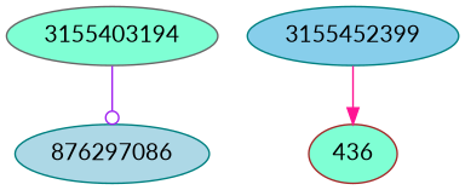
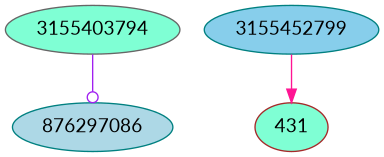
  strict digraph {
    fontname=Lato
    node [color=teal fillcolor=aquamarine fontname=Lato style=filled]
    edge [fontname=Lato]
-   3155403794 [color=gray40 label=3155403194]
+   3155403794 [color=gray40]
    876297086 [fillcolor=lightblue]
-   3155452799 [fillcolor=skyblue label=3155452399]
-   431 [color=brown label=436]
+   3155452799 [fillcolor=skyblue]
+   431 [color=brown]
    3155403794 -> 876297086 [arrowhead=odot color=purple]
    3155452799 -> 431 [arrowhead=normal color=deeppink]
  }
